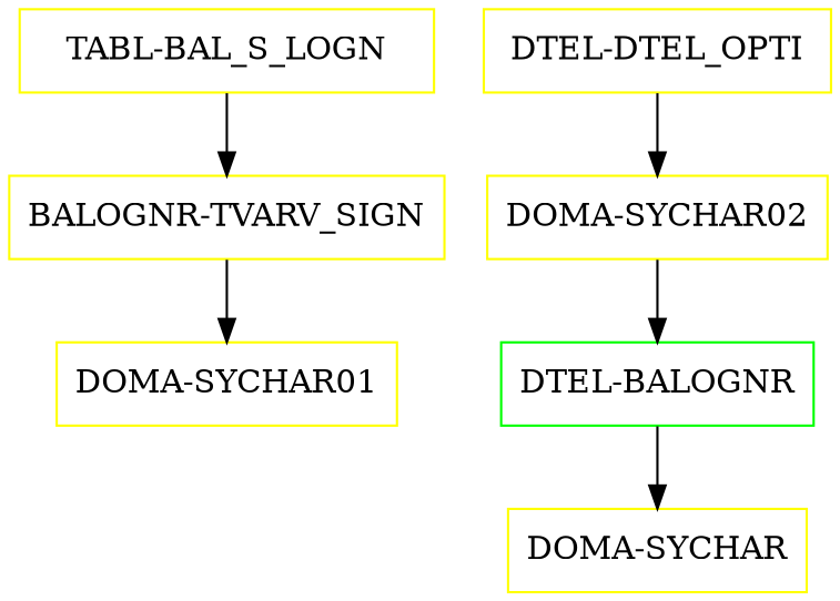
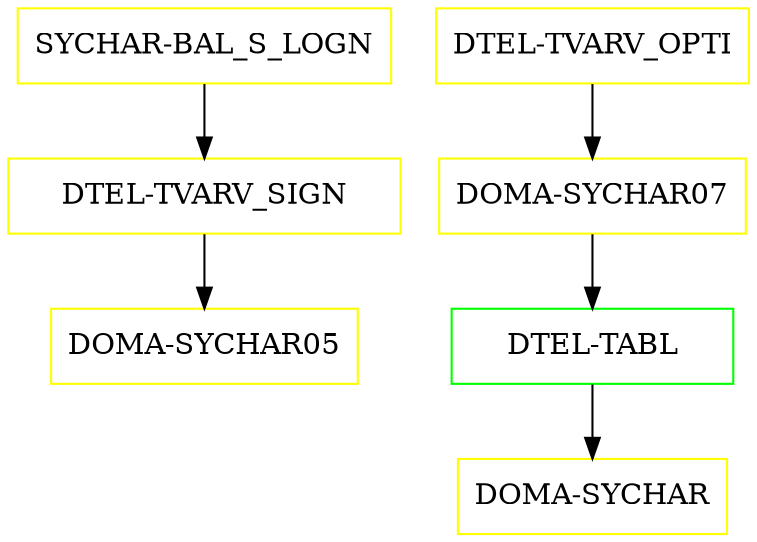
  digraph {
    node [color=yellow shape=box]
-   "TABL-BAL_S_LOGN"
-   "DTEL-TVARV_SIGN" [label="BALOGNR-TVARV_SIGN"]
-   "DTEL-BALOGNR" [color=green]
+   "TABL-BAL_S_LOGN" [label="SYCHAR-BAL_S_LOGN"]
+   "DTEL-TVARV_SIGN"
+   "DTEL-BALOGNR" [color=green label="DTEL-TABL"]
    n4 [label="DOMA-SYCHAR"]
-   "DTEL-TVARV_OPTI" [label="DTEL-DTEL_OPTI"]
-   "DOMA-SYCHAR02"
-   "DOMA-SYCHAR01"
+   "DTEL-TVARV_OPTI"
+   "DOMA-SYCHAR02" [label="DOMA-SYCHAR07"]
+   "DOMA-SYCHAR01" [label="DOMA-SYCHAR05"]
    "TABL-BAL_S_LOGN" -> "DTEL-TVARV_SIGN"
    "DTEL-TVARV_SIGN" -> "DOMA-SYCHAR01"
    "DTEL-BALOGNR" -> n4
    "DTEL-TVARV_OPTI" -> "DOMA-SYCHAR02"
    "DOMA-SYCHAR02" -> "DTEL-BALOGNR"
  }
